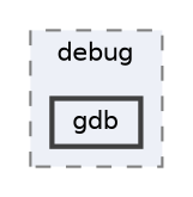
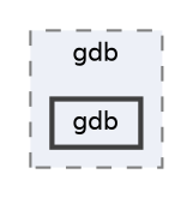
  digraph {
    compound=true
    n1 [color=grey25 fillcolor="#edf0f7" fontname=Helvetica fontsize=10 height=0.2 label=gdb shape=box style="filled,bold" width=0.4]
    subgraph cluster_1 {
      bgcolor="#edf0f7"
      fontname=Helvetica
      fontsize=10
-     label=debug
+     label=gdb
      pencolor=grey50
      style="filled,dashed"
      n1
    }
  }
